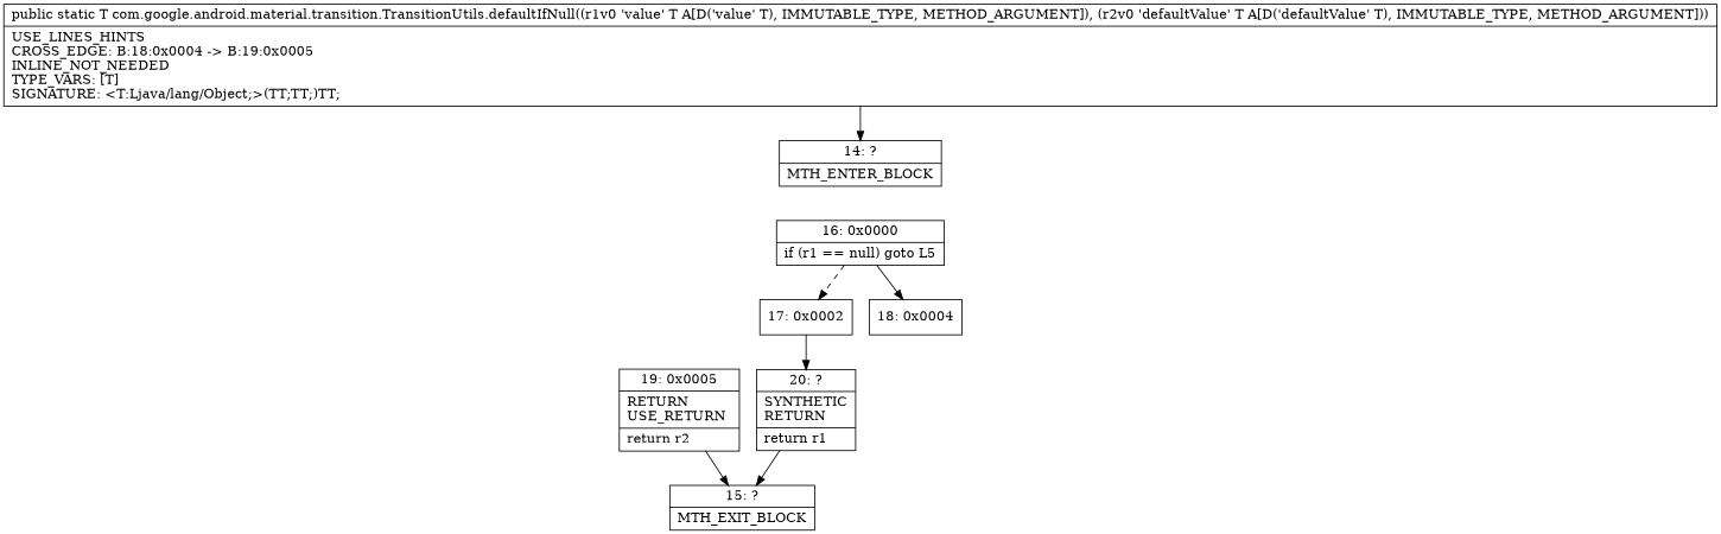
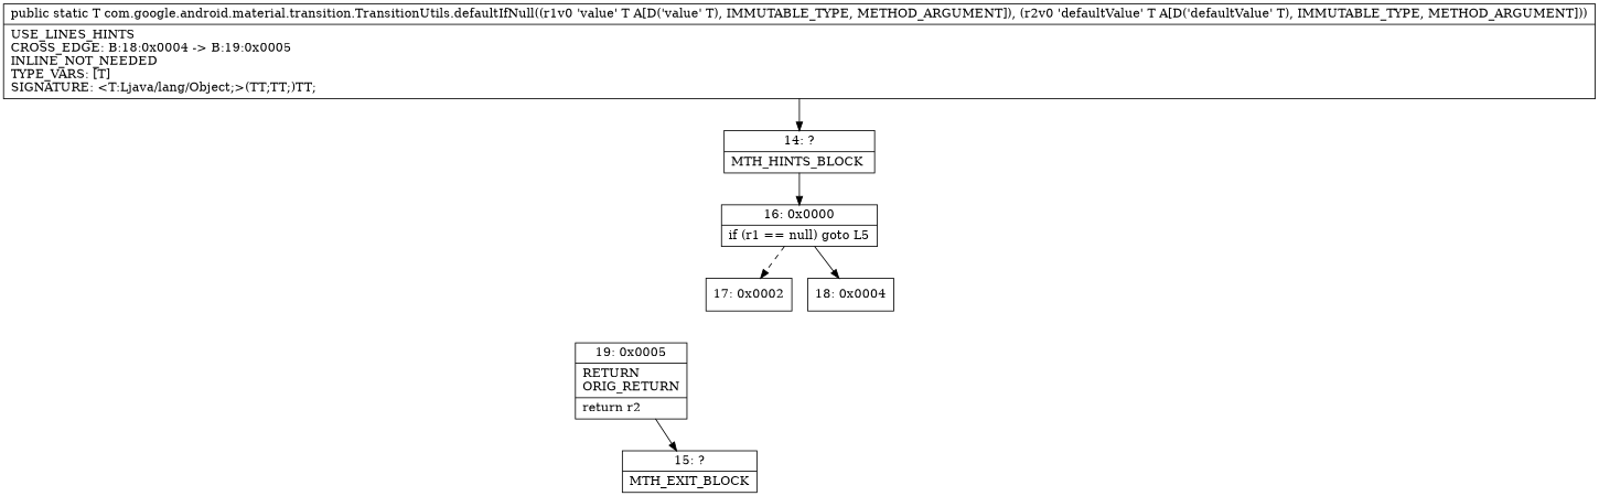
  digraph {
    node [shape=record]
-   n1 [label="{14\:\ ?|MTH_ENTER_BLOCK\l}"]
+   n1 [label="{14\:\ ?|MTH_HINTS_BLOCK\l}"]
    n2 [label="{16\:\ 0x0000|if (r1 == null) goto L5\l}"]
    n3 [label="{17\:\ 0x0002}"]
    n4 [label="{18\:\ 0x0004}"]
-   n5 [label="{20\:\ ?|SYNTHETIC\lRETURN\l|return r1\l}"]
    n6 [label="{15\:\ ?|MTH_EXIT_BLOCK\l}"]
-   n7 [label="{19\:\ 0x0005|RETURN\lUSE_RETURN\l|return r2\l}"]
+   n7 [label="{19\:\ 0x0005|RETURN\lORIG_RETURN\l|return r2\l}"]
    n8 [label="{public static T com.google.android.material.transition.TransitionUtils.defaultIfNull((r1v0 'value' T A[D('value' T), IMMUTABLE_TYPE, METHOD_ARGUMENT]), (r2v0 'defaultValue' T A[D('defaultValue' T), IMMUTABLE_TYPE, METHOD_ARGUMENT]))  | USE_LINES_HINTS\lCROSS_EDGE: B:18:0x0004 \-\> B:19:0x0005\lINLINE_NOT_NEEDED\lTYPE_VARS: [T]\lSIGNATURE: \<T:Ljava\/lang\/Object;\>(TT;TT;)TT;\l}"]
+   n1 -> n2
    n2 -> n3 [style=dashed]
    n2 -> n4
-   n3 -> n5
-   n5 -> n6
    n7 -> n6
    n8 -> n1
  }
